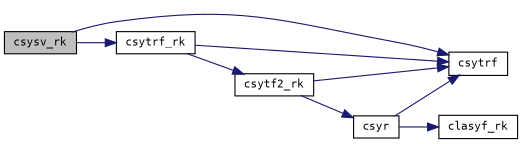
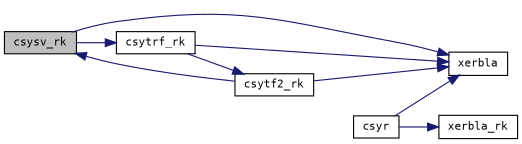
  digraph {
    fontname="DejaVu Sans Mono"
    rankdir=LR
    node [color=black fillcolor=white fontname="DejaVu Sans Mono" fontsize=10 shape=record style=filled]
    edge [color=midnightblue fontname="DejaVu Sans Mono" fontsize=10 labelfontname=Helvetica labelfontsize=10 style=solid]
    n1 [fillcolor=grey75 fontcolor=black height=0.2 label=csysv_rk width=0.4]
    n2 [height=0.2 label=csytrf_rk width=0.4]
-   n3 [height=0.2 label=csytrf width=0.4]
+   n3 [height=0.2 label=xerbla width=0.4]
    n4 [height=0.2 label=csytf2_rk width=0.4]
-   n5 [height=0.2 label=clasyf_rk width=0.4]
+   n5 [height=0.2 label=xerbla_rk width=0.4]
    n6 [height=0.2 label=csyr width=0.4]
    n1 -> n2
    n1 -> n3
    n2 -> n3
    n2 -> n4
    n4 -> n3
-   n4 -> n6
+   n4 -> n1
    n6 -> n3
    n6 -> n5
  }
